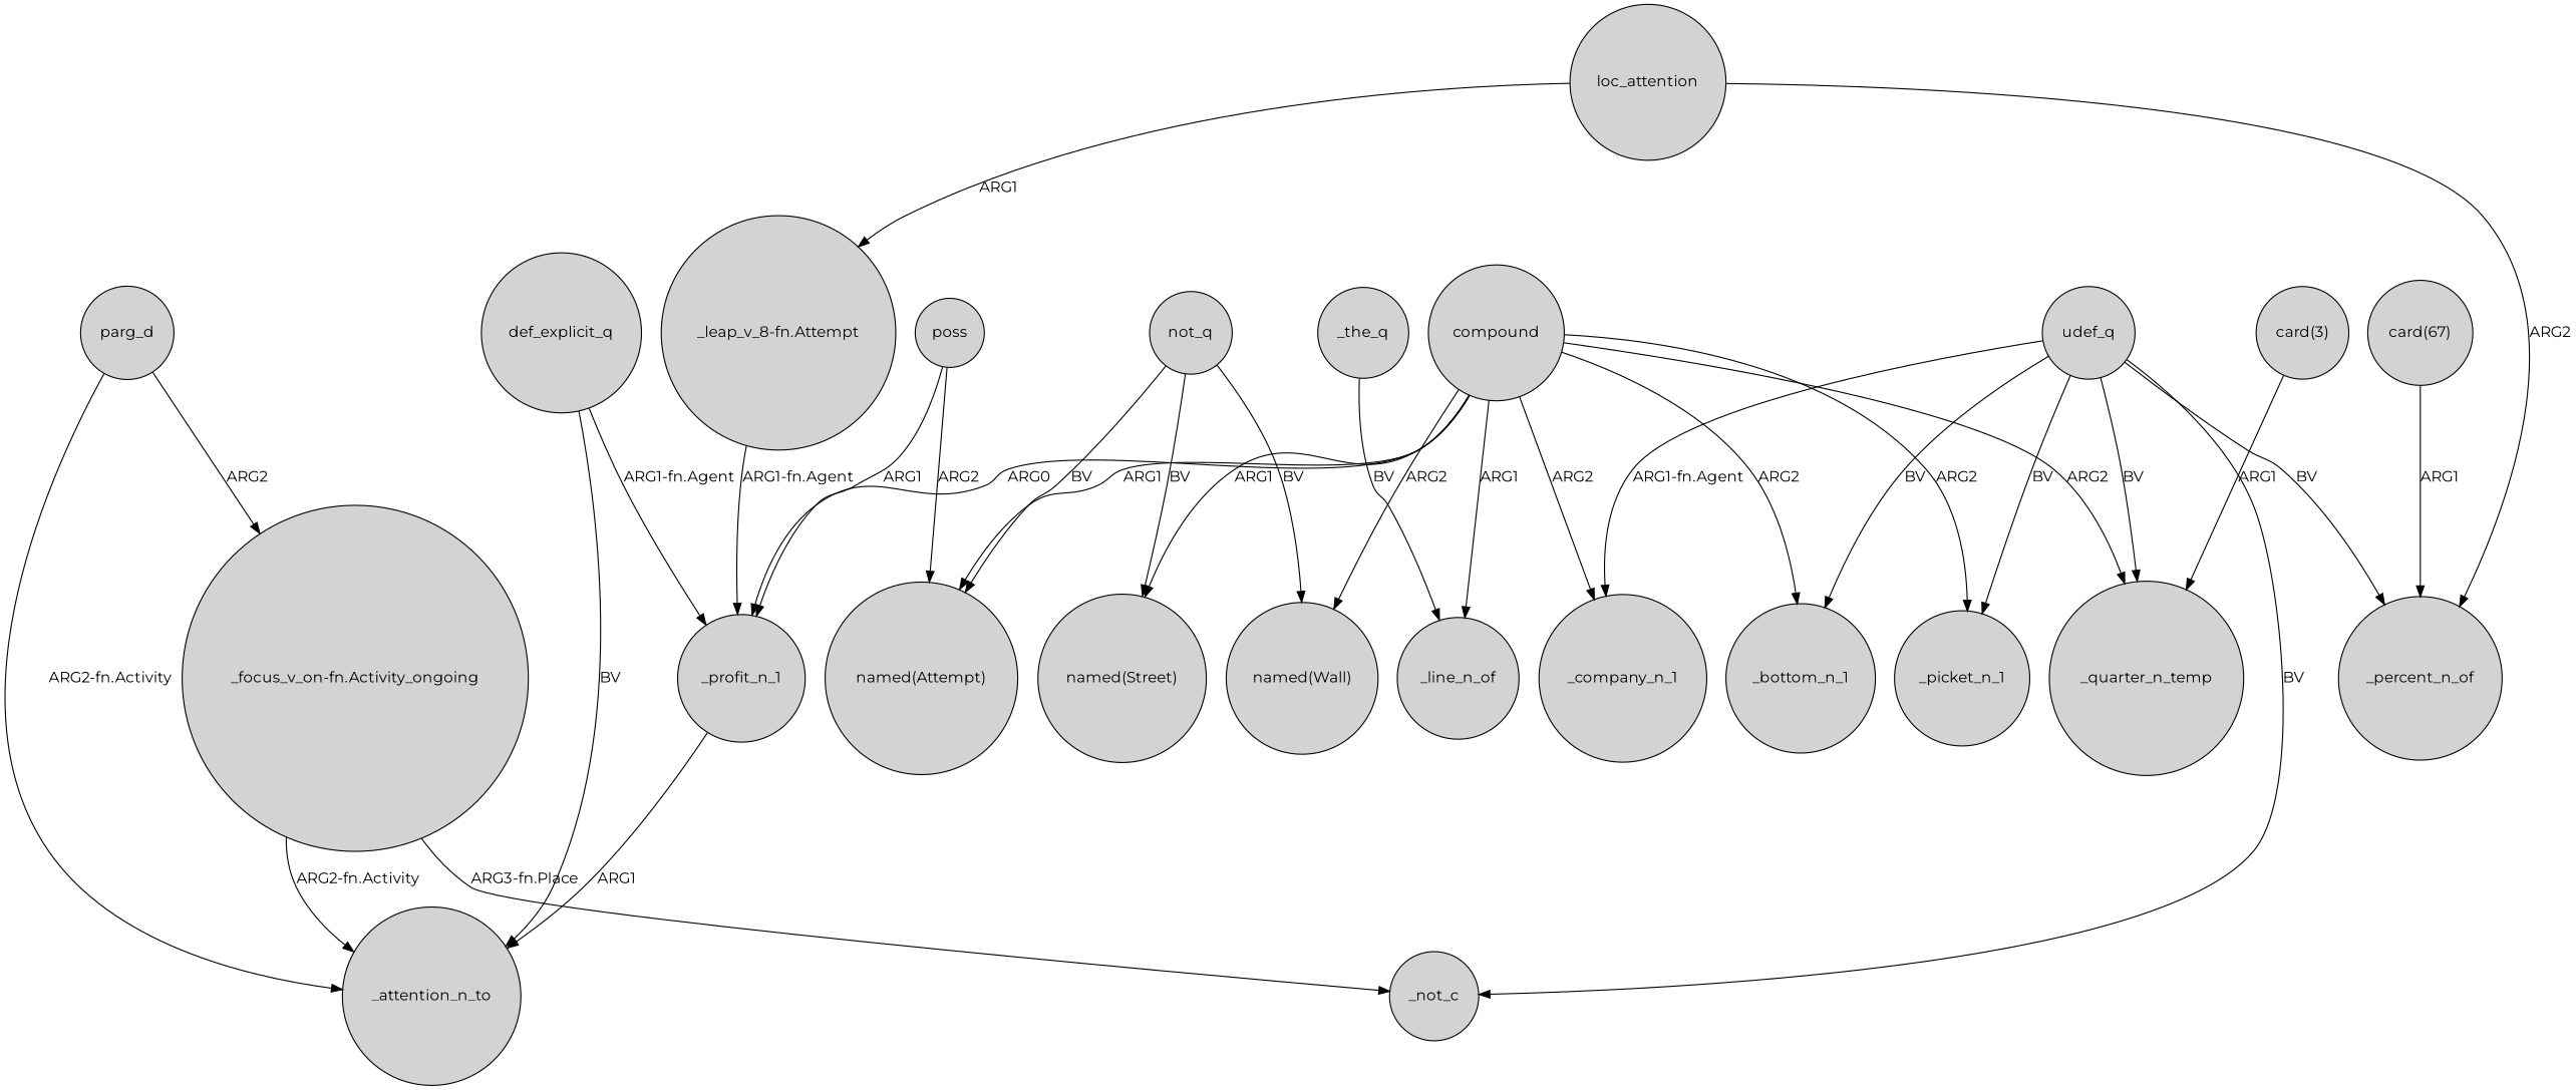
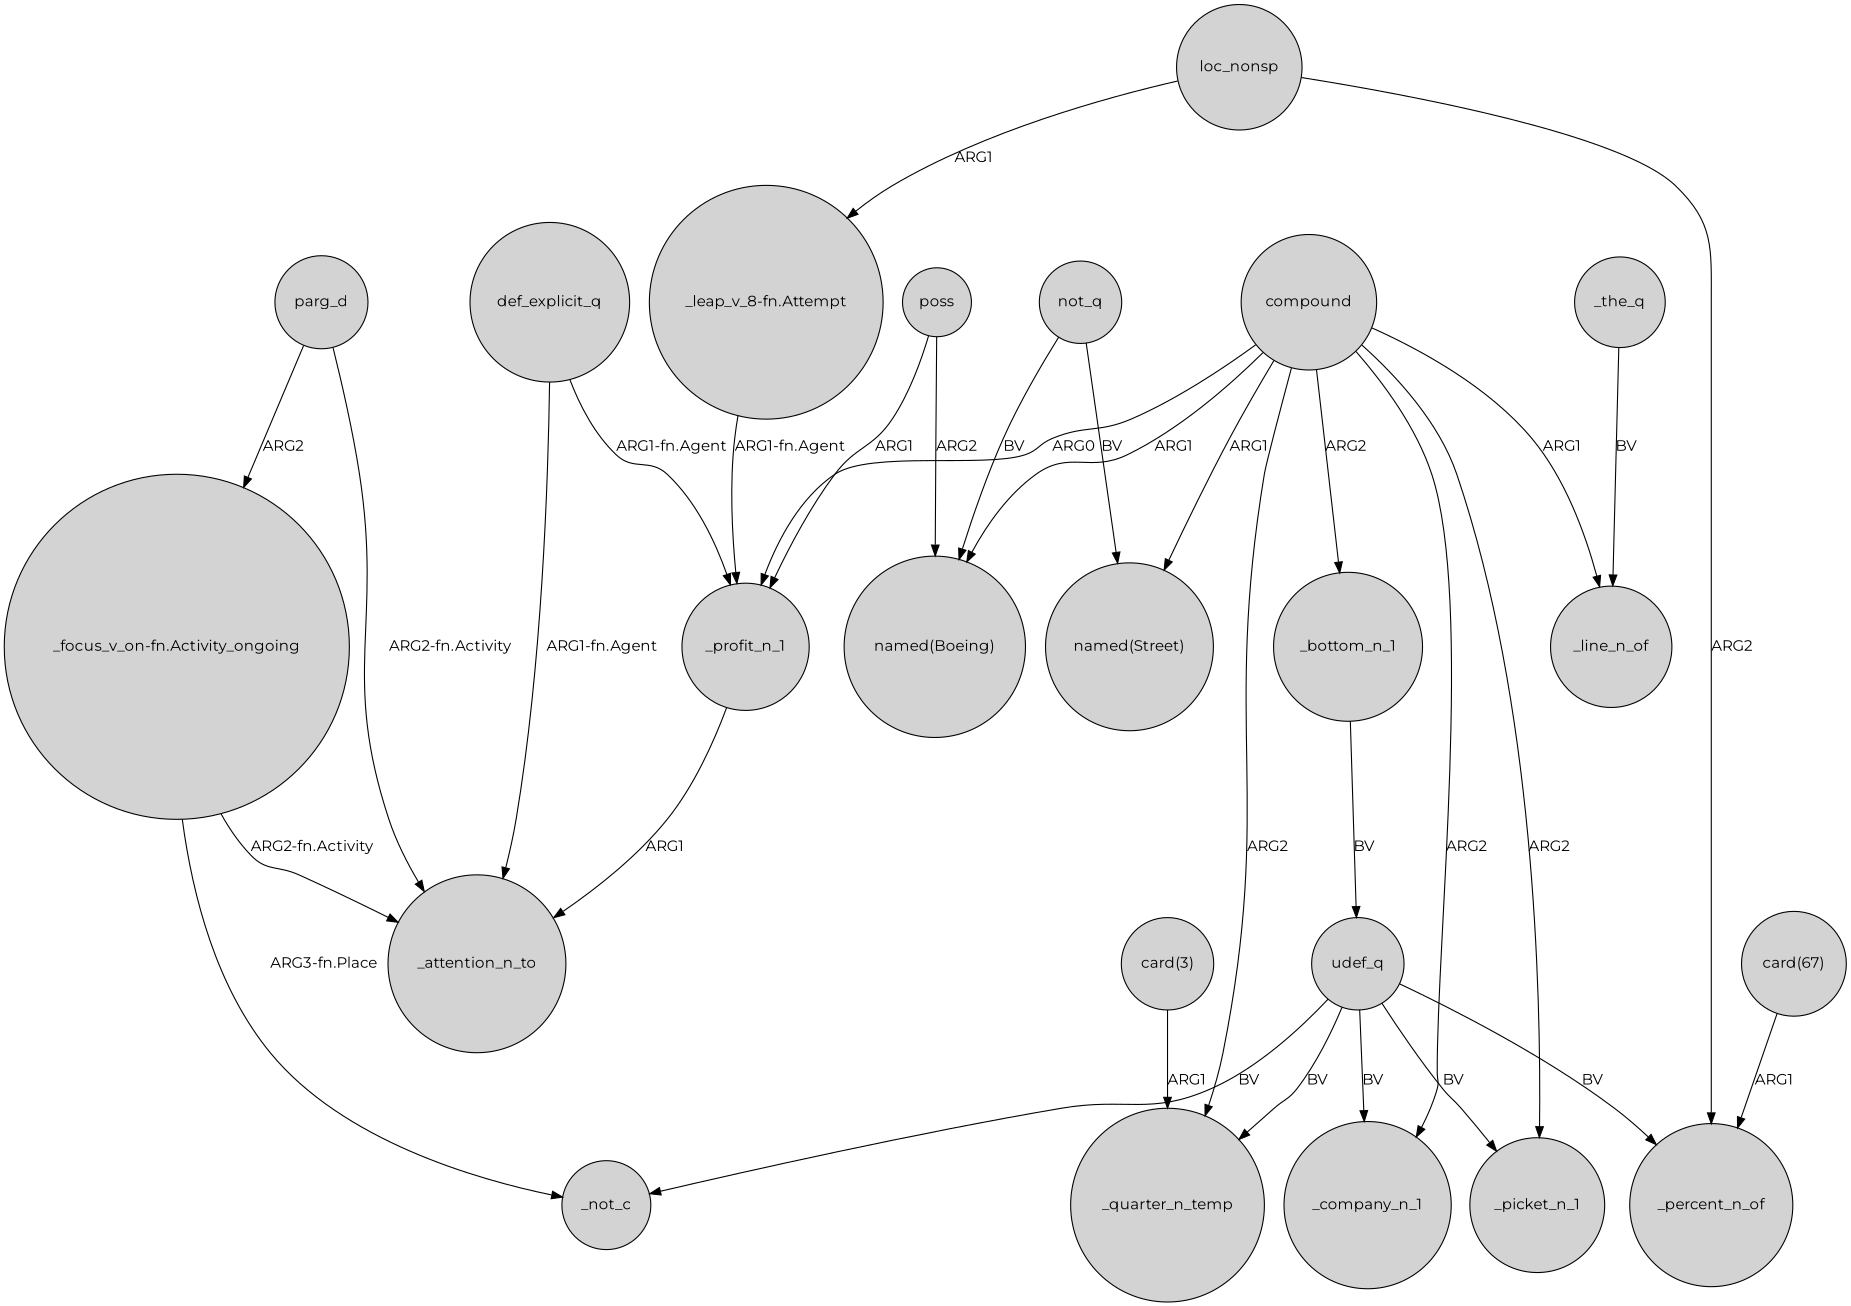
  digraph {
    fontname=Montserrat
    node [fontname=Montserrat shape=circle style=filled]
    edge [fontname=Montserrat]
    poss
    _profit_n_1
-   "named(Boeing)" [label="named(Attempt)"]
+   "named(Boeing)"
    _attention_n_to
    def_explicit_q
    n6 [label="card(3)"]
    _quarter_n_temp
    "_focus_v_on-fn.Activity_ongoing"
    _not_c
    _the_q
    _line_n_of
    compound
    "named(Street)"
    _company_n_1
    _picket_n_1
    _bottom_n_1
-   "named(Wall)"
    udef_q
    _percent_n_of
    n20 [label="_leap_v_8-fn.Attempt"]
    parg_d
    n22 [label=not_q]
-   loc_nonsp [label=loc_attention]
+   loc_nonsp
    n24 [label="card(67)"]
    poss -> _profit_n_1 [label=ARG1]
    poss -> "named(Boeing)" [label=ARG2]
    _profit_n_1 -> _attention_n_to [label=ARG1]
    def_explicit_q -> _profit_n_1 [label="ARG1-fn.Agent"]
-   def_explicit_q -> _attention_n_to [label=BV]
+   def_explicit_q -> _attention_n_to [label="ARG1-fn.Agent"]
    n6 -> _quarter_n_temp [label=ARG1]
    "_focus_v_on-fn.Activity_ongoing" -> _attention_n_to [label="ARG2-fn.Activity"]
    "_focus_v_on-fn.Activity_ongoing" -> _not_c [label="ARG3-fn.Place"]
    _the_q -> _line_n_of [label=BV]
    compound -> _profit_n_1 [label=ARG0]
    compound -> "named(Boeing)" [label=ARG1]
    compound -> _quarter_n_temp [label=ARG2]
    compound -> _line_n_of [label=ARG1]
    compound -> "named(Street)" [label=ARG1]
    compound -> _company_n_1 [label=ARG2]
    compound -> _picket_n_1 [label=ARG2]
    compound -> _bottom_n_1 [label=ARG2]
-   compound -> "named(Wall)" [label=ARG2]
    udef_q -> _quarter_n_temp [label=BV]
    udef_q -> _not_c [label=BV]
-   udef_q -> _company_n_1 [label="ARG1-fn.Agent"]
+   udef_q -> _company_n_1 [label=BV]
    udef_q -> _picket_n_1 [label=BV]
-   udef_q -> _bottom_n_1 [label=BV]
+   _bottom_n_1 -> udef_q [label=BV]
    udef_q -> _percent_n_of [label=BV]
    n20 -> _profit_n_1 [label="ARG1-fn.Agent"]
    parg_d -> _attention_n_to [label="ARG2-fn.Activity"]
    parg_d -> "_focus_v_on-fn.Activity_ongoing" [label=ARG2]
    n22 -> "named(Boeing)" [label=BV]
    n22 -> "named(Street)" [label=BV]
-   n22 -> "named(Wall)" [label=BV]
    loc_nonsp -> _percent_n_of [label=ARG2]
    loc_nonsp -> n20 [label=ARG1]
    n24 -> _percent_n_of [label=ARG1]
  }
